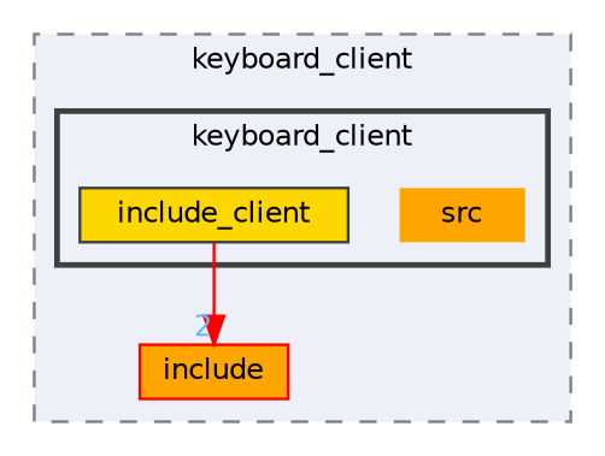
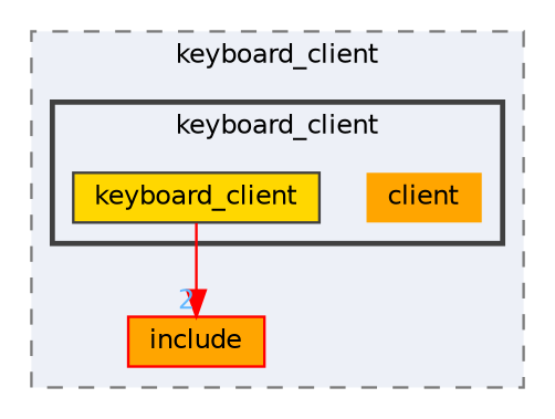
  digraph {
    compound=true
    node [fontname=Helvetica fontsize=10 shape=box style=filled fillcolor=orange]
-   n1 [height=0.2 label=src shape=plaintext width=0.4]
-   n2 [color=grey25 fillcolor=gold height=0.2 label=include_client width=0.4]
+   n1 [height=0.2 label=client shape=plaintext width=0.4]
+   n2 [color=grey25 fillcolor=gold height=0.2 label=keyboard_client width=0.4]
    n3 [color=red height=0.2 label=include width=0.4]
    subgraph cluster_1 {
      bgcolor="#edf0f7"
      fontname=Helvetica
      fontsize=10
      label=keyboard_client
      pencolor=grey50
      style="filled,dashed"
      n3
      subgraph cluster_2 {
        bgcolor="#edf0f7"
        fontname=Helvetica
        fontsize=10
        pencolor=grey25
        style="filled,bold"
        n1
        n2
      }
    }
    n2 -> n3 [color=red fontcolor=steelblue1 fontname=Helvetica fontsize=10 headlabel=2 labeldistance=1.5 labelfontname=Helvetica labelfontsize=10]
  }
